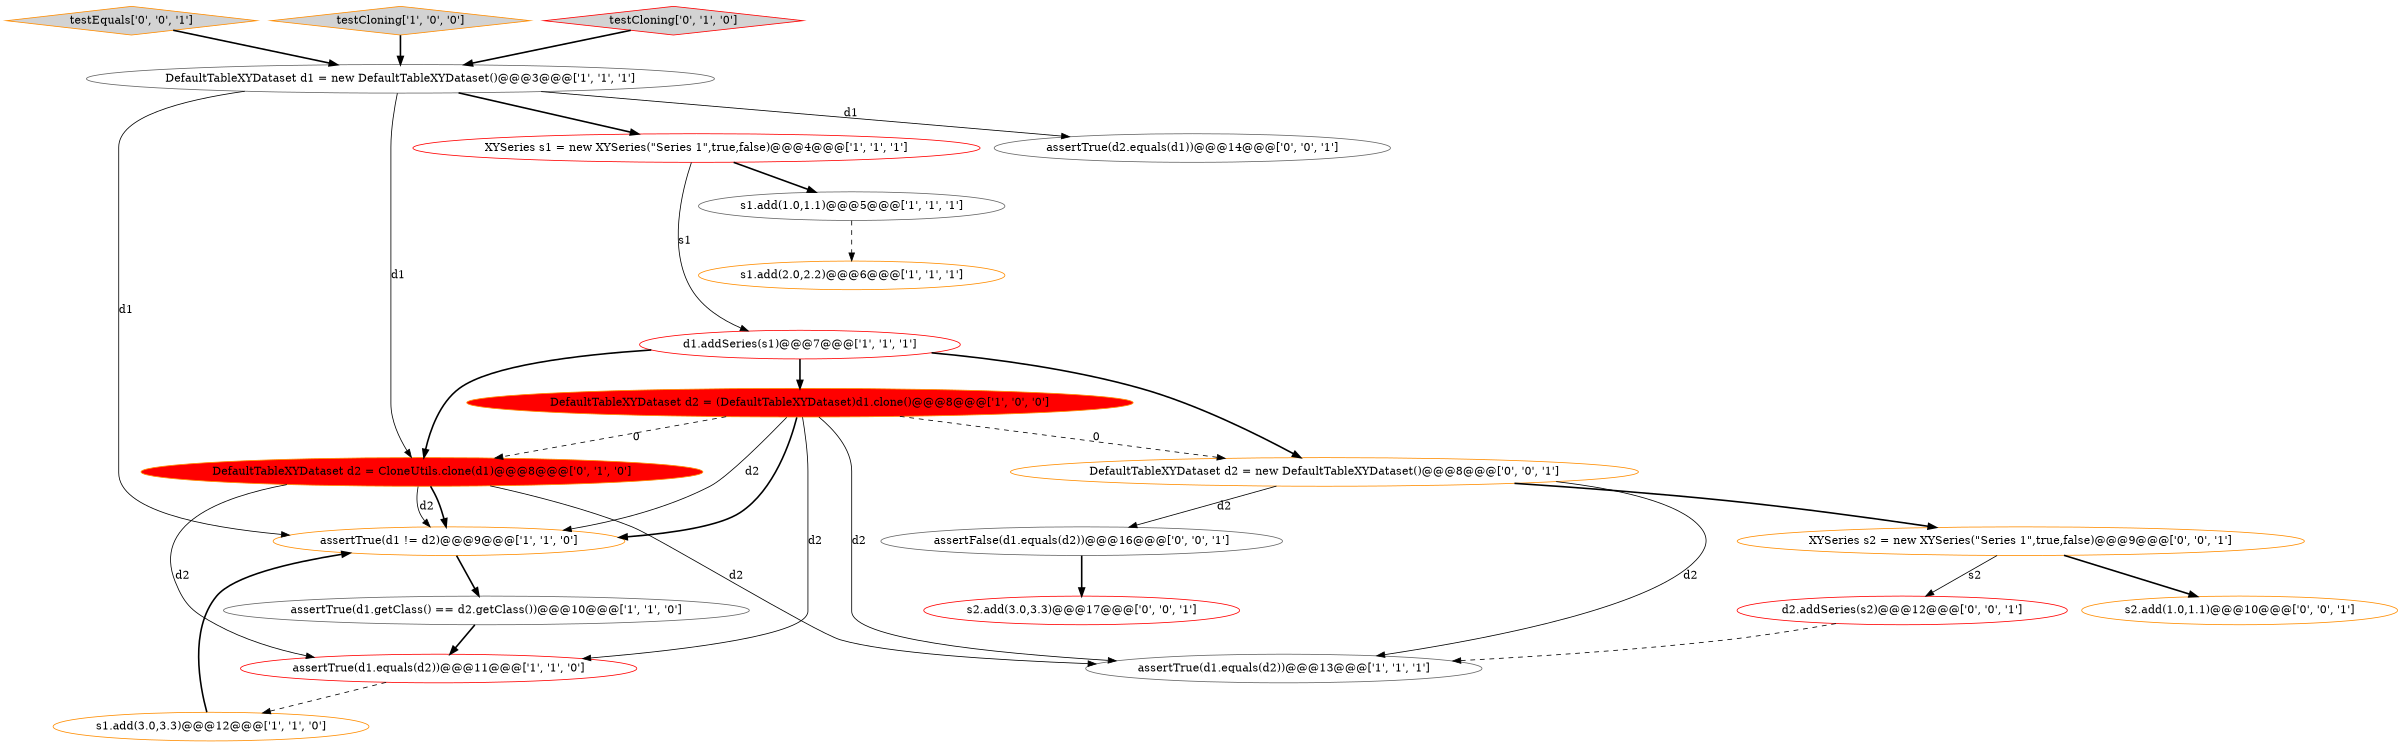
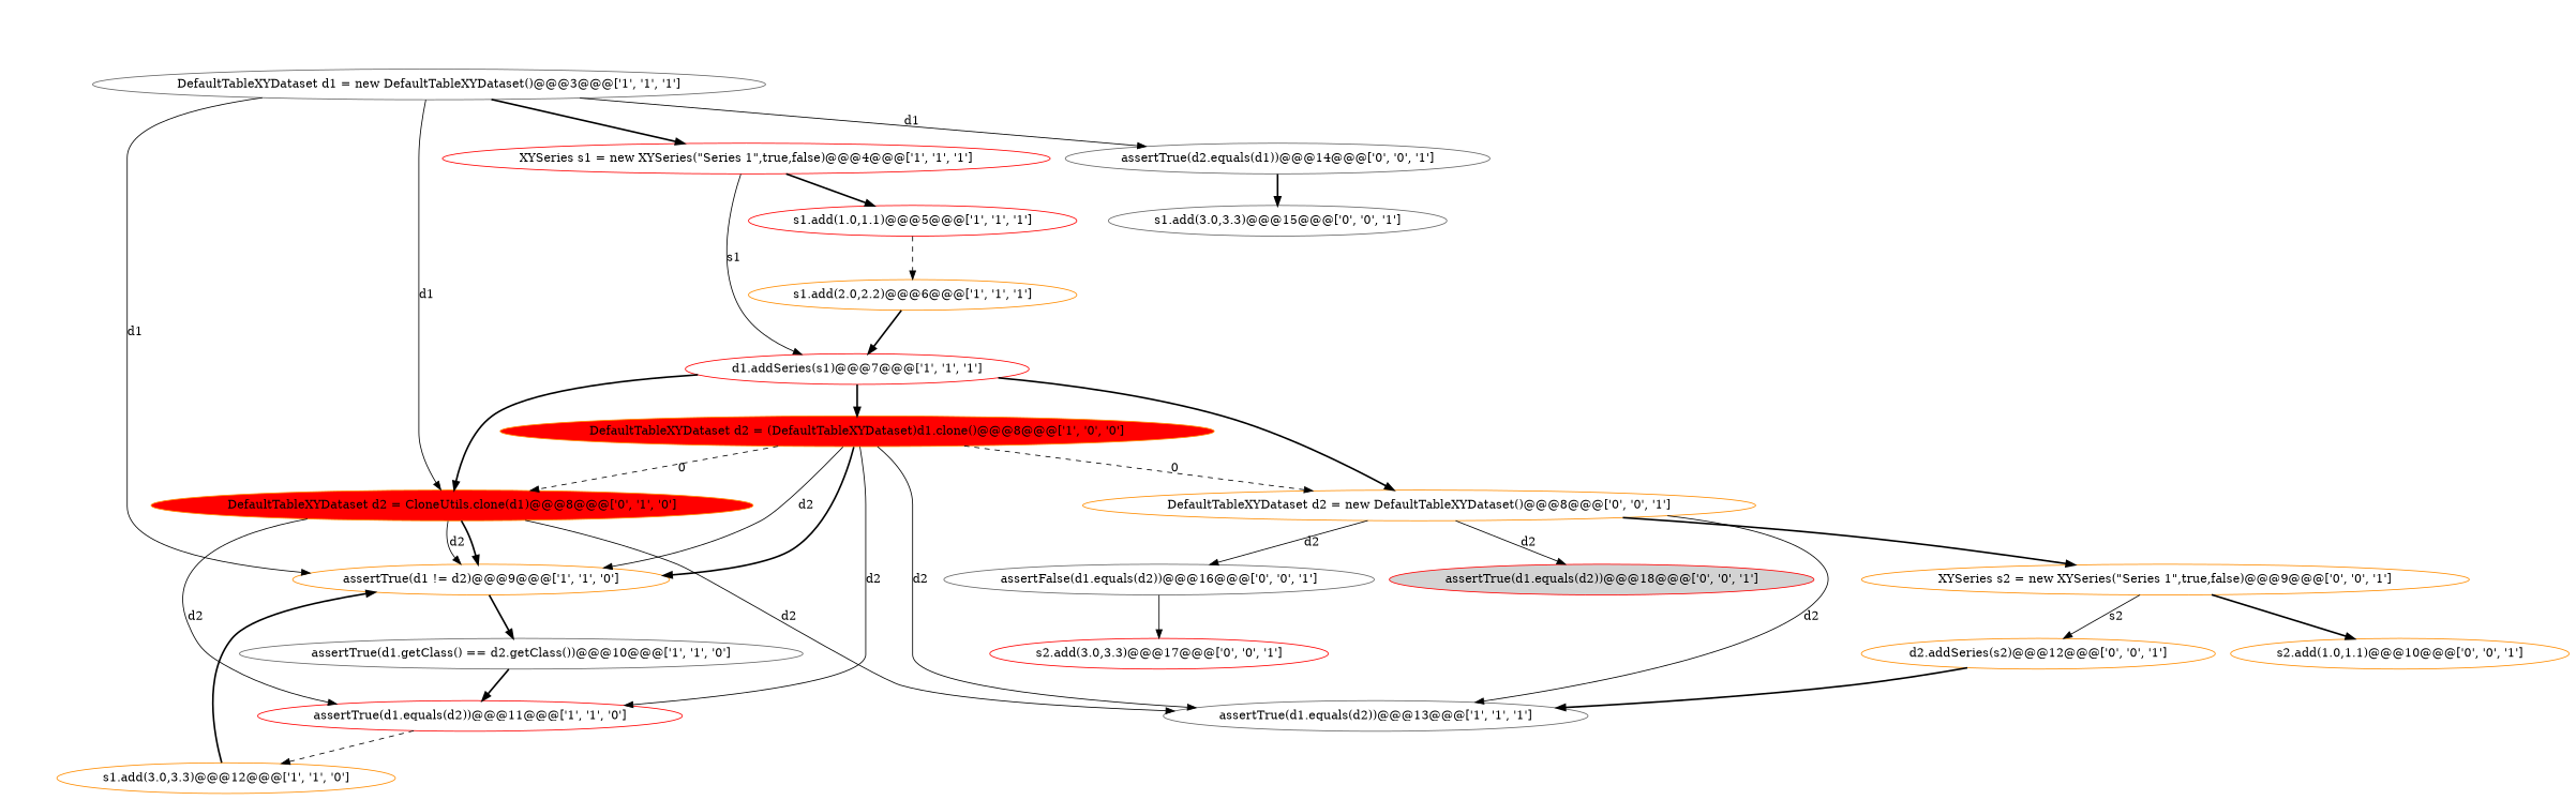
  digraph {
    node [color=darkorange fillcolor=white shape=ellipse style=filled]
    edge [style=bold]
    n1 [label="s1.add(2.0,2.2)@@@6@@@['1', '1', '1']"]
    n2 [color=red label="d1.addSeries(s1)@@@7@@@['1', '1', '1']"]
    n3 [fillcolor=red label="DefaultTableXYDataset d2 = CloneUtils.clone(d1)@@@8@@@['0', '1', '0']"]
    n4 [label="DefaultTableXYDataset d2 = new DefaultTableXYDataset()@@@8@@@['0', '0', '1']"]
    n5 [fillcolor=red label="DefaultTableXYDataset d2 = (DefaultTableXYDataset)d1.clone()@@@8@@@['1', '0', '0']"]
-   n6 [fillcolor=lightgray label="testEquals['0', '0', '1']" shape=diamond]
    n7 [color=gray40 label="DefaultTableXYDataset d1 = new DefaultTableXYDataset()@@@3@@@['1', '1', '1']"]
    n8 [label="assertTrue(d1 != d2)@@@9@@@['1', '1', '0']"]
    n9 [color=red label="XYSeries s1 = new XYSeries(\"Series 1\",true,false)@@@4@@@['1', '1', '1']"]
    n10 [color=gray40 label="assertTrue(d2.equals(d1))@@@14@@@['0', '0', '1']"]
-   n11 [color=gray40 label="s1.add(1.0,1.1)@@@5@@@['1', '1', '1']"]
+   n11 [color=red label="s1.add(1.0,1.1)@@@5@@@['1', '1', '1']"]
    n12 [label="s2.add(1.0,1.1)@@@10@@@['0', '0', '1']"]
    n13 [color=gray40 label="assertTrue(d1.getClass() == d2.getClass())@@@10@@@['1', '1', '0']"]
    n14 [color=red label="assertTrue(d1.equals(d2))@@@11@@@['1', '1', '0']"]
    n15 [label="s1.add(3.0,3.3)@@@12@@@['1', '1', '0']"]
    n16 [color=red label="s2.add(3.0,3.3)@@@17@@@['0', '0', '1']"]
-   n18 [color=red label="d2.addSeries(s2)@@@12@@@['0', '0', '1']"]
+   n17 [color=red fillcolor=lightgray label="assertTrue(d1.equals(d2))@@@18@@@['0', '0', '1']"]
+   n18 [label="d2.addSeries(s2)@@@12@@@['0', '0', '1']"]
    n19 [color=gray40 label="assertTrue(d1.equals(d2))@@@13@@@['1', '1', '1']"]
-   n20 [fillcolor=lightgray label="testCloning['1', '0', '0']" shape=diamond]
+   n21 [color=gray40 label="s1.add(3.0,3.3)@@@15@@@['0', '0', '1']"]
    n22 [label="XYSeries s2 = new XYSeries(\"Series 1\",true,false)@@@9@@@['0', '0', '1']"]
    n23 [color=gray40 label="assertFalse(d1.equals(d2))@@@16@@@['0', '0', '1']"]
-   n24 [color=red fillcolor=lightgray label="testCloning['0', '1', '0']" shape=diamond]
+   n1 -> n2
    n2 -> n3
    n2 -> n4
    n2 -> n5
    n3 -> n8
    n3 -> n8 [label=d2 style=solid]
    n3 -> n14 [label=d2 style=solid]
    n3 -> n19 [label=d2 style=solid]
+   n4 -> n17 [label=d2 style=solid]
    n4 -> n19 [label=d2 style=solid]
    n4 -> n22
    n4 -> n23 [label=d2 style=solid]
    n5 -> n3 [label=0 style=dashed]
    n5 -> n4 [label=0 style=dashed]
    n5 -> n8
    n5 -> n8 [label=d2 style=solid]
    n5 -> n14 [label=d2 style=solid]
    n5 -> n19 [label=d2 style=solid]
-   n6 -> n7
    n7 -> n3 [label=d1 style=solid]
    n7 -> n8 [label=d1 style=solid]
    n7 -> n9
    n7 -> n10 [label=d1 style=solid]
    n8 -> n13
    n9 -> n2 [label=s1 style=solid]
    n9 -> n11
+   n10 -> n21
    n11 -> n1 [style=dashed]
    n13 -> n14
    n14 -> n15 [style=dashed]
    n15 -> n8
-   n18 -> n19 [style=dashed]
-   n20 -> n7
+   n18 -> n19
    n22 -> n12
    n22 -> n18 [label=s2 style=solid]
-   n23 -> n16
-   n24 -> n7
+   n23 -> n16 [style=solid]
  }
